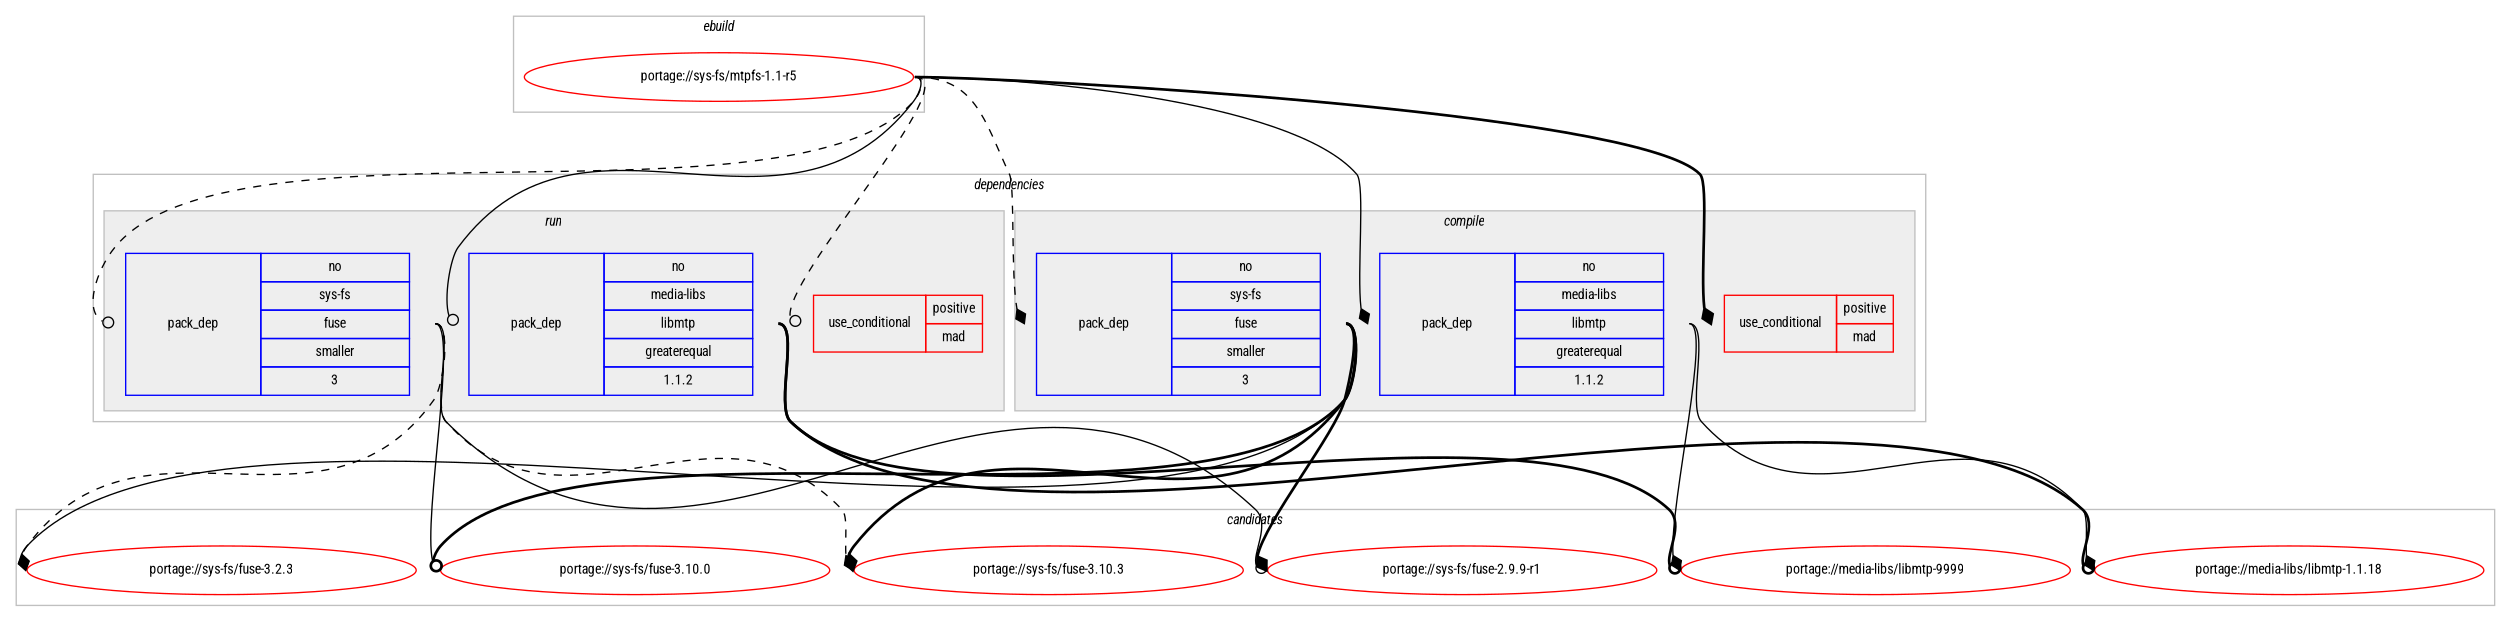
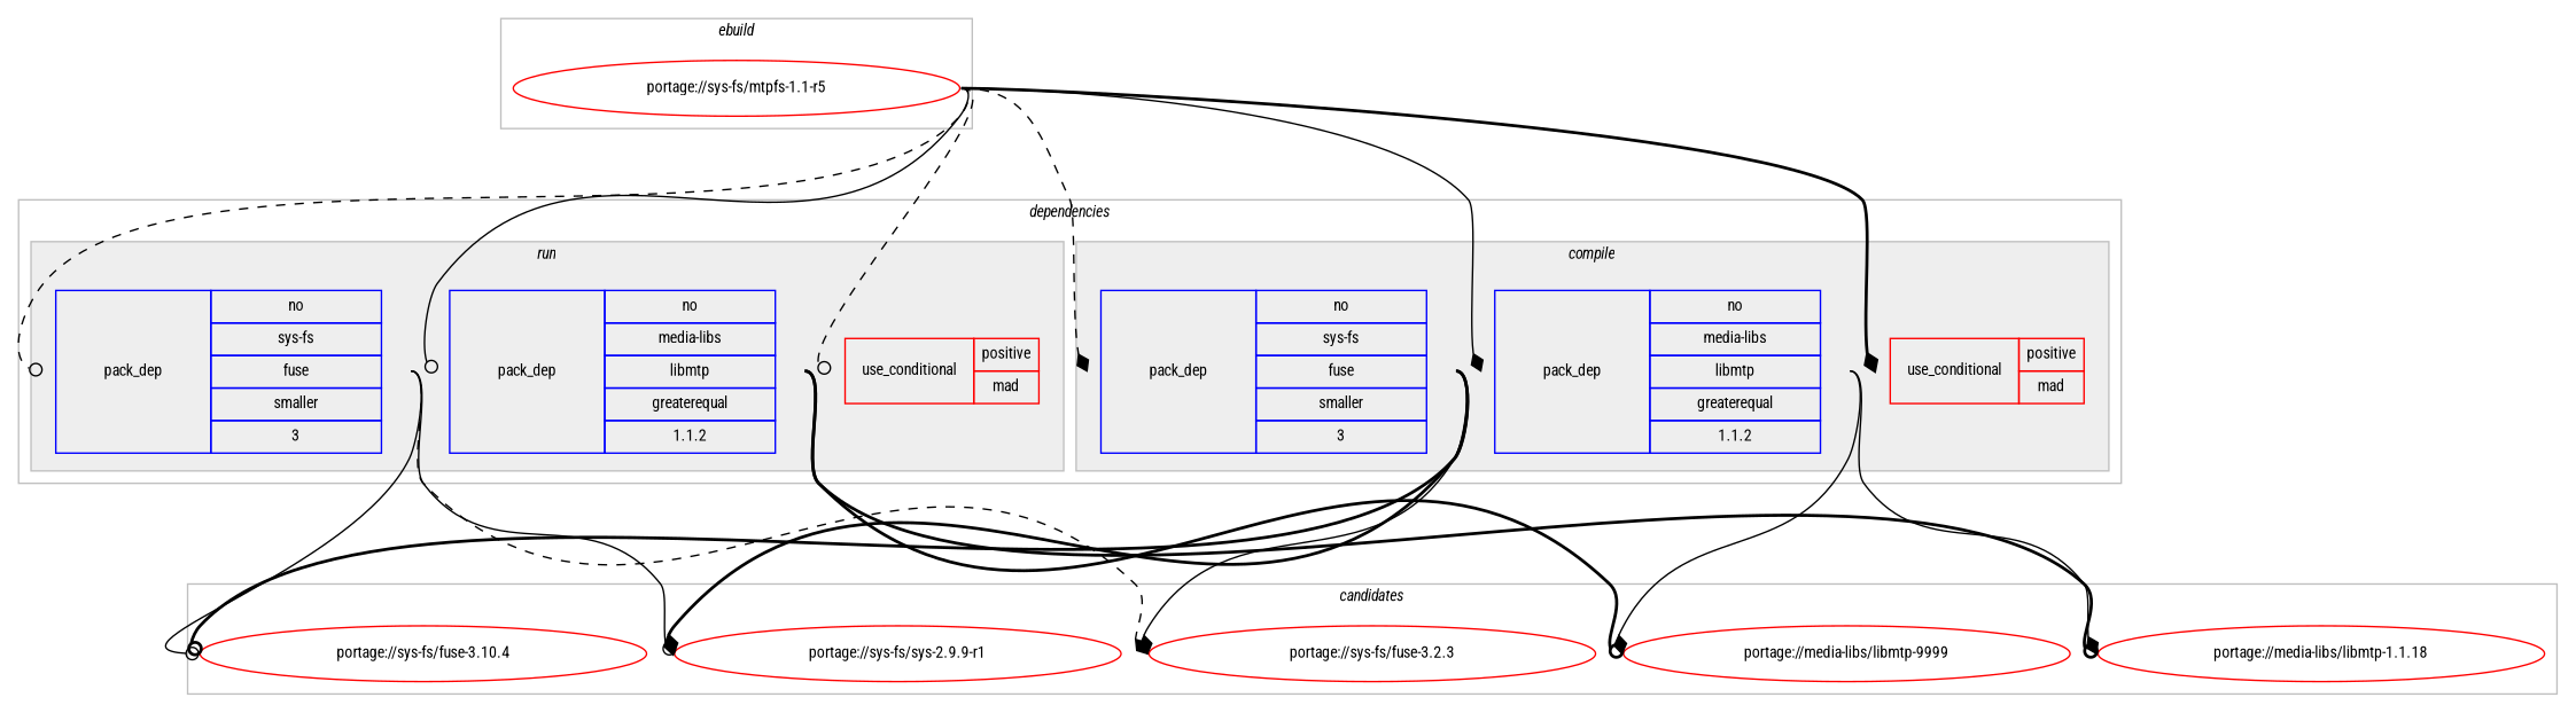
  digraph {
    compound=true
    concentrate=true
    fontname="Roboto Condensed"
    fontsize=10
    newrank=true
    rankdir=TB
    ranksep=1.5
    node [color=red fontname="Roboto Condensed" fontsize=10]
    edge [arrowhead=diamond fontname="Roboto Condensed" headport=w style=solid tailport=e weight=100]
    n1 [label="portage://sys-fs/mtpfs-1.1-r5" width=4]
    n2 [label=<<TABLE BORDER="0" CELLBORDER="1" CELLSPACING="0" CELLPADDING="4"><TR><TD ROWSPAN="3" CELLPADDING="10">use_conditional</TD></TR><TR><TD>positive</TD></TR><TR><TD>mad</TD></TR></TABLE>> shape=none]
    n3 [color=blue label=<<TABLE BORDER="0" CELLBORDER="1" CELLSPACING="0" CELLPADDING="4" WIDTH="220"><TR><TD ROWSPAN="6" CELLPADDING="30">pack_dep</TD></TR><TR><TD WIDTH="110">no</TD></TR><TR><TD>media-libs</TD></TR><TR><TD>libmtp</TD></TR><TR><TD>greaterequal</TD></TR><TR><TD>1.1.2</TD></TR></TABLE>> shape=none]
    n4 [color=blue label=<<TABLE BORDER="0" CELLBORDER="1" CELLSPACING="0" CELLPADDING="4" WIDTH="220"><TR><TD ROWSPAN="6" CELLPADDING="30">pack_dep</TD></TR><TR><TD WIDTH="110">no</TD></TR><TR><TD>sys-fs</TD></TR><TR><TD>fuse</TD></TR><TR><TD>smaller</TD></TR><TR><TD>3</TD></TR></TABLE>> shape=none]
    n5 [label=<<TABLE BORDER="0" CELLBORDER="1" CELLSPACING="0" CELLPADDING="4"><TR><TD ROWSPAN="3" CELLPADDING="10">use_conditional</TD></TR><TR><TD>positive</TD></TR><TR><TD>mad</TD></TR></TABLE>> shape=none]
    n6 [color=blue label=<<TABLE BORDER="0" CELLBORDER="1" CELLSPACING="0" CELLPADDING="4" WIDTH="220"><TR><TD ROWSPAN="6" CELLPADDING="30">pack_dep</TD></TR><TR><TD WIDTH="110">no</TD></TR><TR><TD>media-libs</TD></TR><TR><TD>libmtp</TD></TR><TR><TD>greaterequal</TD></TR><TR><TD>1.1.2</TD></TR></TABLE>> shape=none]
    n7 [color=blue label=<<TABLE BORDER="0" CELLBORDER="1" CELLSPACING="0" CELLPADDING="4" WIDTH="220"><TR><TD ROWSPAN="6" CELLPADDING="30">pack_dep</TD></TR><TR><TD WIDTH="110">no</TD></TR><TR><TD>sys-fs</TD></TR><TR><TD>fuse</TD></TR><TR><TD>smaller</TD></TR><TR><TD>3</TD></TR></TABLE>> shape=none]
    n8 [label="portage://media-libs/libmtp-1.1.18" width=4]
    n9 [label="portage://media-libs/libmtp-9999" width=4]
-   n10 [label="portage://sys-fs/fuse-2.9.9-r1" width=4]
-   n11 [label="portage://sys-fs/fuse-3.10.3" width=4]
-   n12 [label="portage://sys-fs/fuse-3.10.0" width=4]
+   n10 [label="portage://sys-fs/sys-2.9.9-r1" width=4]
+   n12 [label="portage://sys-fs/fuse-3.10.4" width=4]
    n13 [label="portage://sys-fs/fuse-3.2.3" width=4]
    subgraph cluster_1 {
      color=gray
      label=<<i>ebuild</i>>
      rank=same
      n1
    }
    subgraph cluster_2 {
      color=gray
      label=<<i>dependencies</i>>
      subgraph cluster_3 {
        color=gray
        fillcolor="#eeeeee"
        label=<<i>compile</i>>
        style=filled
        subgraph sub_4 {
          color=gray
          fillcolor="#eeeeee"
          label=<<i>compile</i>>
          style=filled
          n2
        }
        subgraph sub_5 {
          color=gray
          fillcolor="#eeeeee"
          label=<<i>compile</i>>
          style=filled
          n3
        }
        subgraph sub_6 {
          color=gray
          fillcolor="#eeeeee"
          label=<<i>compile</i>>
          style=filled
          n4
        }
      }
      subgraph cluster_7 {
        color=gray
        fillcolor="#eeeeee"
        label=<<i>compile and run</i>>
        style=filled
      }
      subgraph cluster_8 {
        color=gray
        fillcolor="#eeeeee"
        label=<<i>run</i>>
        style=filled
        subgraph sub_9 {
          color=gray
          fillcolor="#eeeeee"
          label=<<i>run</i>>
          style=filled
          n5
        }
        subgraph sub_10 {
          color=gray
          fillcolor="#eeeeee"
          label=<<i>run</i>>
          style=filled
          n6
        }
        subgraph sub_11 {
          color=gray
          fillcolor="#eeeeee"
          label=<<i>run</i>>
          style=filled
          n7
        }
      }
    }
    subgraph cluster_12 {
      color=gray
      label=<<i>candidates</i>>
      rank=same
      subgraph sub_13 {
        color=black
        label=<<i>candidates</i>>
        nodesep=1
        rank=same
        n8
        n9
      }
      subgraph sub_14 {
        color=black
        label=<<i>candidates</i>>
        nodesep=1
        rank=same
        n10
-       n11
        n12
        n13
      }
      subgraph sub_15 {
        color=black
        label=<<i>candidates</i>>
        nodesep=1
        rank=same
        n8
        n9
      }
      subgraph sub_16 {
        color=black
        label=<<i>candidates</i>>
        nodesep=1
        rank=same
        n10
-       n11
        n12
        n13
      }
    }
    n1 -> n2 [style=bold weight=20]
    n1 -> n3 [weight=20]
    n1 -> n4 [style=dashed weight=20]
    n1 -> n5 [arrowhead=odot style=dashed weight=20]
    n1 -> n6 [arrowhead=odot weight=20]
    n1 -> n7 [arrowhead=odot style=dashed weight=20]
    n3 -> n8
    n3 -> n9
    n4 -> n10 [style=bold]
-   n4 -> n11 [style=bold]
    n4 -> n12 [arrowhead=odot style=bold]
    n4 -> n13
    n6 -> n8 [arrowhead=odot style=bold]
    n6 -> n9 [arrowhead=odot style=bold]
    n7 -> n10 [arrowhead=odot]
-   n7 -> n11 [style=dashed]
    n7 -> n12 [arrowhead=odot]
    n7 -> n13 [style=dashed]
  }
